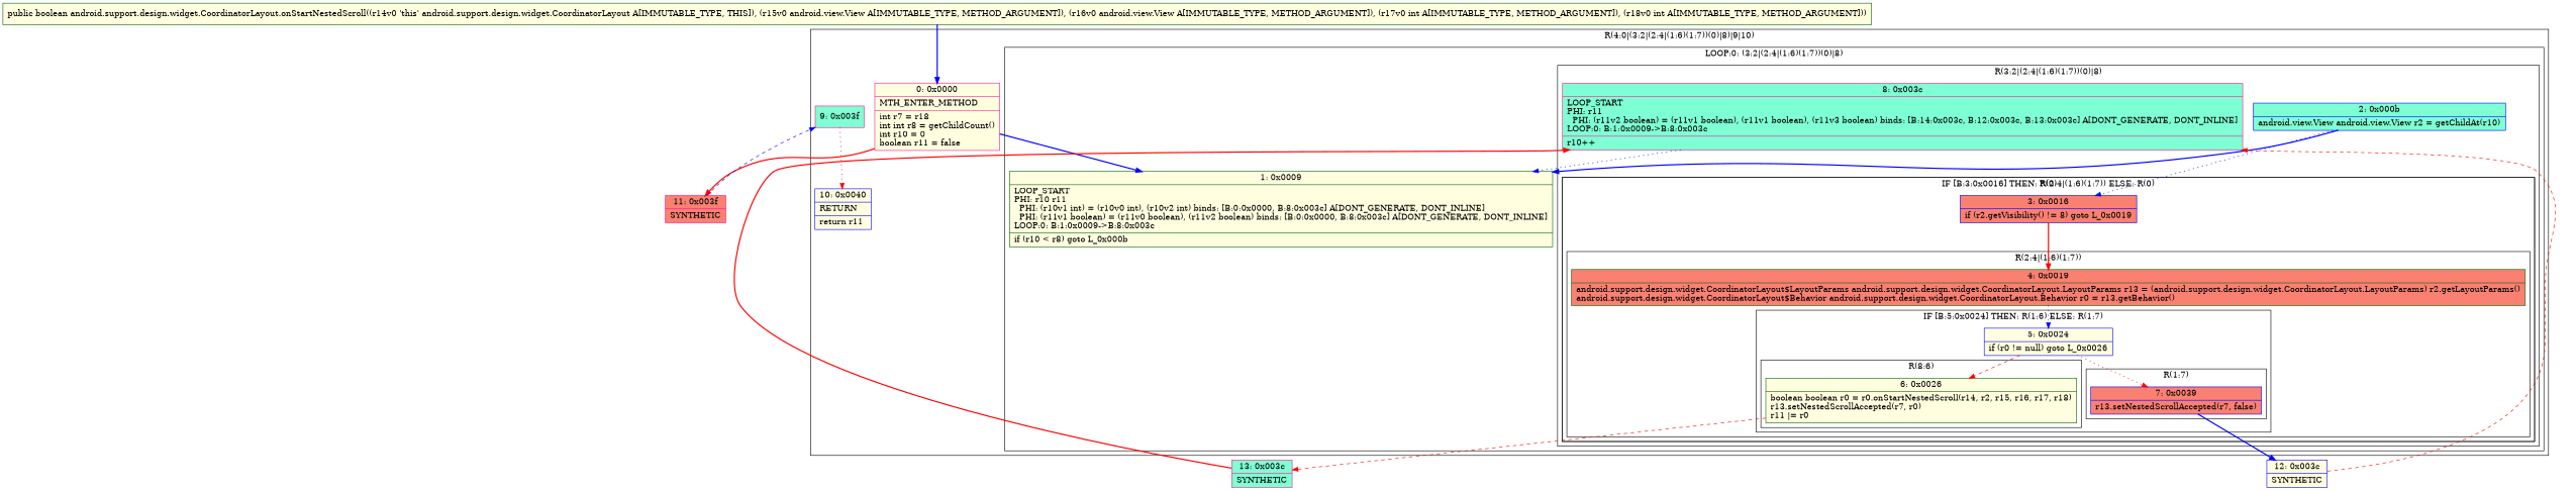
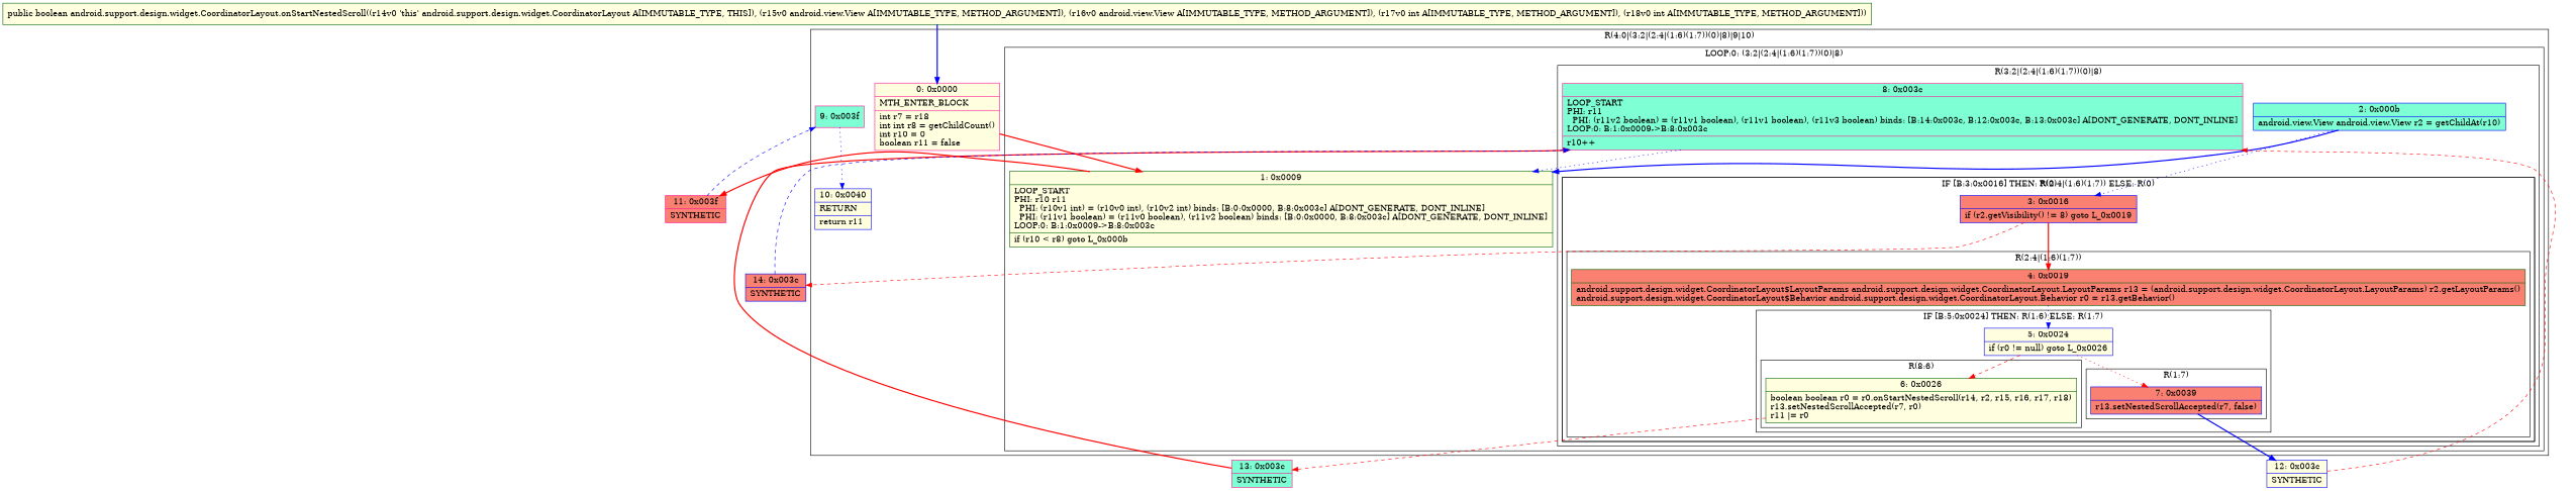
  digraph {
    node [color=blue fillcolor=lightyellow shape=record style=filled]
    edge [color=blue style=bold]
    n1 [color=darkgreen label="{6\:\ 0x0026|boolean boolean r0 = r0.onStartNestedScroll(r14, r2, r15, r16, r17, r18)\lr13.setNestedScrollAccepted(r7, r0)\lr11 \|= r0\l}"]
    n2 [fillcolor=salmon label="{7\:\ 0x0039|r13.setNestedScrollAccepted(r7, false)\l}"]
    n3 [label="{5\:\ 0x0024|if (r0 != null) goto L_0x0026\l}"]
    n4 [color=darkgreen fillcolor=salmon label="{4\:\ 0x0019|android.support.design.widget.CoordinatorLayout$LayoutParams android.support.design.widget.CoordinatorLayout.LayoutParams r13 = (android.support.design.widget.CoordinatorLayout.LayoutParams) r2.getLayoutParams()\landroid.support.design.widget.CoordinatorLayout$Behavior android.support.design.widget.CoordinatorLayout.Behavior r0 = r13.getBehavior()\l}"]
    n5 [fillcolor=salmon label="{3\:\ 0x0016|if (r2.getVisibility() != 8) goto L_0x0019\l}"]
    n6 [fillcolor=aquamarine label="{2\:\ 0x000b|android.view.View android.view.View r2 = getChildAt(r10)\l}"]
    n7 [color=deeppink fillcolor=aquamarine label="{8\:\ 0x003c|LOOP_START\lPHI: r11 \l  PHI: (r11v2 boolean) = (r11v1 boolean), (r11v1 boolean), (r11v3 boolean) binds: [B:14:0x003c, B:12:0x003c, B:13:0x003c] A[DONT_GENERATE, DONT_INLINE]\lLOOP:0: B:1:0x0009\-\>B:8:0x003c\l|r10++\l}"]
    n8 [color=darkgreen label="{1\:\ 0x0009|LOOP_START\lPHI: r10 r11 \l  PHI: (r10v1 int) = (r10v0 int), (r10v2 int) binds: [B:0:0x0000, B:8:0x003c] A[DONT_GENERATE, DONT_INLINE]\l  PHI: (r11v1 boolean) = (r11v0 boolean), (r11v2 boolean) binds: [B:0:0x0000, B:8:0x003c] A[DONT_GENERATE, DONT_INLINE]\lLOOP:0: B:1:0x0009\-\>B:8:0x003c\l|if (r10 \< r8) goto L_0x000b\l}"]
-   n9 [color=deeppink label="{0\:\ 0x0000|MTH_ENTER_METHOD\l|int r7 = r18\lint int r8 = getChildCount()\lint r10 = 0\lboolean r11 = false\l}"]
+   n9 [color=deeppink label="{0\:\ 0x0000|MTH_ENTER_BLOCK\l|int r7 = r18\lint int r8 = getChildCount()\lint r10 = 0\lboolean r11 = false\l}"]
    n10 [color=deeppink fillcolor=aquamarine label="{9\:\ 0x003f}"]
    n11 [label="{10\:\ 0x0040|RETURN\l|return r11\l}"]
    n12 [color=deeppink fillcolor=aquamarine label="{13\:\ 0x003c|SYNTHETIC\l}"]
    n13 [label="{12\:\ 0x003c|SYNTHETIC\l}"]
+   n14 [fillcolor=salmon label="{14\:\ 0x003c|SYNTHETIC\l}"]
    n15 [color=deeppink fillcolor=salmon label="{11\:\ 0x003f|SYNTHETIC\l}"]
    n16 [color=darkgreen label="{public boolean android.support.design.widget.CoordinatorLayout.onStartNestedScroll((r14v0 'this' android.support.design.widget.CoordinatorLayout A[IMMUTABLE_TYPE, THIS]), (r15v0 android.view.View A[IMMUTABLE_TYPE, METHOD_ARGUMENT]), (r16v0 android.view.View A[IMMUTABLE_TYPE, METHOD_ARGUMENT]), (r17v0 int A[IMMUTABLE_TYPE, METHOD_ARGUMENT]), (r18v0 int A[IMMUTABLE_TYPE, METHOD_ARGUMENT])) }"]
    subgraph cluster_1 {
      label="R(4:0|(3:2|(2:4|(1:6)(1:7))(0)|8)|9|10)"
      n9
      n10
      n11
      subgraph cluster_2 {
        label="LOOP:0: (3:2|(2:4|(1:6)(1:7))(0)|8)"
        n8
        subgraph cluster_3 {
          label="R(3:2|(2:4|(1:6)(1:7))(0)|8)"
          n6
          n7
          subgraph cluster_4 {
            label="IF [B:3:0x0016] THEN: R(2:4|(1:6)(1:7)) ELSE: R(0)"
            n5
            subgraph cluster_5 {
              label="R(2:4|(1:6)(1:7))"
              n4
              subgraph cluster_6 {
                label="IF [B:5:0x0024] THEN: R(1:6) ELSE: R(1:7)"
                n3
                subgraph cluster_7 {
                  label="R(8:6)"
                  n1
                }
                subgraph cluster_8 {
                  label="R(1:7)"
                  n2
                }
              }
            }
            subgraph cluster_9 {
              label="R(0)"
            }
          }
        }
      }
    }
    n1 -> n12 [color=red style=dashed]
    n2 -> n13
    n3 -> n1 [color=red style=dashed]
    n3 -> n2 [color=red style=dotted]
    n4 -> n3 [style=dotted]
    n5 -> n4 [color=red]
+   n5 -> n14 [color=red style=dashed]
    n6 -> n5 [style=dotted]
    n6 -> n8
    n7 -> n8 [style=dotted]
-   n9 -> n15 [color=red]
-   n9 -> n8
-   n10 -> n11 [color=red style=dotted]
+   n8 -> n15 [color=red]
+   n9 -> n8 [color=red]
+   n10 -> n11 [style=dotted]
    n12 -> n7 [color=red]
    n13 -> n7 [color=red style=dashed]
+   n14 -> n7 [style=dashed]
    n15 -> n10 [style=dashed]
    n16 -> n9
  }
